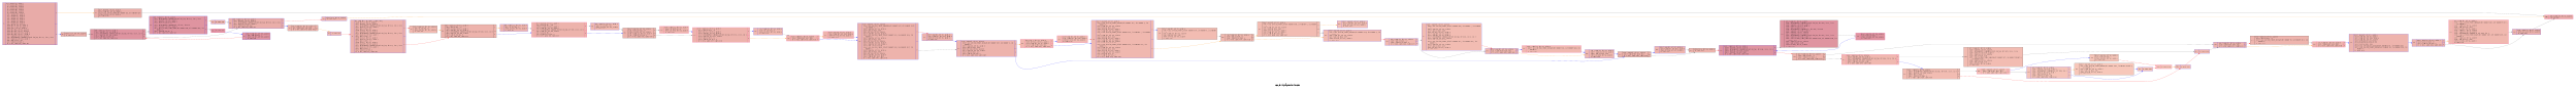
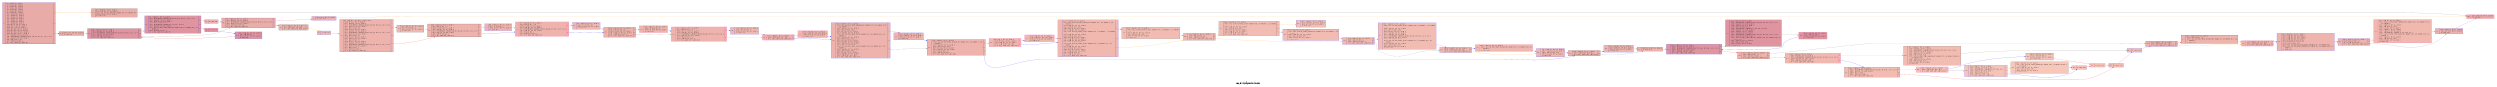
  digraph {
    label="CFG for 'id3_tag_render' function"
    rankdir=LR
    node [color=blue fillcolor="#d6524470" fontname=Courier shape=record style=filled]
    edge [color=gray40]
    n1 [fillcolor="#cc403a70" label="{2:\l|  %3 = alloca i64, align 8\l  %4 = alloca ptr, align 8\l  %5 = alloca ptr, align 8\l  %6 = alloca i64, align 8\l  %7 = alloca ptr, align 8\l  %8 = alloca ptr, align 8\l  %9 = alloca ptr, align 8\l  %10 = alloca ptr, align 8\l  %11 = alloca ptr, align 8\l  %12 = alloca i32, align 4\l  %13 = alloca i32, align 4\l  %14 = alloca i32, align 4\l  %15 = alloca i64, align 8\l  %16 = alloca ptr, align 8\l  store ptr %0, ptr %4, align 8\l  store ptr %1, ptr %5, align 8\l  store i64 0, ptr %6, align 8\l  store ptr null, ptr %8, align 8\l  store ptr null, ptr %9, align 8\l  store ptr null, ptr %10, align 8\l  store ptr null, ptr %11, align 8\l  %17 = load ptr, ptr %4, align 8\l  %18 = getelementptr inbounds %struct.id3_tag, ptr %17, i32 0, i32 5\l  %19 = load i32, ptr %18, align 4\l  %20 = and i32 %19, 256\l  %21 = icmp ne i32 %20, 0\l  br i1 %21, label %22, label %26\l|{<s0>T|<s1>F}}"]
    n2 [color=black fillcolor="#d0473d70" label="{22:\l|  %23 = load ptr, ptr %4, align 8\l  %24 = load ptr, ptr %5, align 8\l  %25 = call i64 @v1_render(ptr noundef %23, ptr noundef %24)\l  store i64 %25, ptr %3, align 8\l  br label %345\l}"]
    n3 [color=black fillcolor="#d0473d70" label="{26:\l|  store i32 0, ptr %14, align 4\l  br label %27\l}"]
    n4 [color=deeppink fillcolor="#cc403a70" label="{345:\l|  %346 = load i64, ptr %3, align 8\l  ret i64 %346\l}"]
    n5 [color=black fillcolor="#b70d2870" label="{27:\l|  %28 = load i32, ptr %14, align 4\l  %29 = load ptr, ptr %4, align 8\l  %30 = getelementptr inbounds %struct.id3_tag, ptr %29, i32 0, i32 6\l  %31 = load i32, ptr %30, align 8\l  %32 = icmp ult i32 %28, %31\l  br i1 %32, label %33, label %48\l|{<s0>T|<s1>F}}"]
    n6 [fillcolor="#b70d2870" label="{33:\l|  %34 = load ptr, ptr %4, align 8\l  %35 = getelementptr inbounds %struct.id3_tag, ptr %34, i32 0, i32 7\l  %36 = load ptr, ptr %35, align 8\l  %37 = load i32, ptr %14, align 4\l  %38 = zext i32 %37 to i64\l  %39 = getelementptr inbounds ptr, ptr %36, i64 %38\l  %40 = load ptr, ptr %39, align 8\l  %41 = call i64 @id3_frame_render(ptr noundef %40, ptr noundef null, i32\l... noundef 0)\l  %42 = icmp ugt i64 %41, 0\l  br i1 %42, label %43, label %44\l|{<s0>T|<s1>F}}"]
    n7 [fillcolor="#d0473d70" label="{48:\l|  %49 = load i32, ptr %14, align 4\l  %50 = load ptr, ptr %4, align 8\l  %51 = getelementptr inbounds %struct.id3_tag, ptr %50, i32 0, i32 6\l  %52 = load i32, ptr %51, align 8\l  %53 = icmp eq i32 %49, %52\l  br i1 %53, label %54, label %55\l|{<s0>T|<s1>F}}"]
    n8 [label="{43:\l|  br label %48\l}"]
    n9 [color=deeppink fillcolor="#b70d2870" label="{44:\l|  br label %45\l}"]
    n10 [label="{54:\l|  store i64 0, ptr %3, align 8\l  br label %345\l}"]
    n11 [color=black label="{55:\l|  %56 = load ptr, ptr %5, align 8\l  %57 = icmp ne ptr %56, null\l  br i1 %57, label %58, label %59\l|{<s0>T|<s1>F}}"]
    n12 [fillcolor="#b70d2870" label="{45:\l|  %46 = load i32, ptr %14, align 4\l  %47 = add i32 %46, 1\l  store i32 %47, ptr %14, align 4\l  br label %27\l}"]
    n13 [fillcolor="#de614d70" label="{59:\l|  br label %60\l}"]
    n14 [label="{60:\l|  %61 = phi ptr [ %5, %58 ], [ null, %59 ]\l  store ptr %61, ptr %7, align 8\l  %62 = load ptr, ptr %4, align 8\l  %63 = getelementptr inbounds %struct.id3_tag, ptr %62, i32 0, i32 2\l  %64 = load i32, ptr %63, align 8\l  %65 = and i32 %64, 240\l  store i32 %65, ptr %12, align 4\l  %66 = load ptr, ptr %4, align 8\l  %67 = getelementptr inbounds %struct.id3_tag, ptr %66, i32 0, i32 3\l  %68 = load i32, ptr %67, align 4\l  %69 = and i32 %68, 112\l  store i32 %69, ptr %13, align 4\l  %70 = load i32, ptr %13, align 4\l  %71 = and i32 %70, -33\l  store i32 %71, ptr %13, align 4\l  %72 = load ptr, ptr %4, align 8\l  %73 = getelementptr inbounds %struct.id3_tag, ptr %72, i32 0, i32 5\l  %74 = load i32, ptr %73, align 4\l  %75 = and i32 %74, 4\l  %76 = icmp ne i32 %75, 0\l  br i1 %76, label %77, label %80\l|{<s0>T|<s1>F}}"]
    n15 [color=black fillcolor="#dc5d4a70" label="{77:\l|  %78 = load i32, ptr %13, align 4\l  %79 = or i32 %78, 32\l  store i32 %79, ptr %13, align 4\l  br label %80\l}"]
    n16 [color=black label="{80:\l|  %81 = load i32, ptr %13, align 4\l  %82 = and i32 %81, -17\l  store i32 %82, ptr %13, align 4\l  %83 = load ptr, ptr %4, align 8\l  %84 = getelementptr inbounds %struct.id3_tag, ptr %83, i32 0, i32 4\l  %85 = load i32, ptr %84, align 8\l  %86 = icmp ne i32 %85, 0\l  br i1 %86, label %87, label %90\l|{<s0>T|<s1>F}}"]
    n17 [fillcolor="#d8564670" label="{87:\l|  %88 = load i32, ptr %13, align 4\l  %89 = or i32 %88, 16\l  store i32 %89, ptr %13, align 4\l  br label %90\l}"]
    n18 [color=deeppink label="{90:\l|  %91 = load i32, ptr %12, align 4\l  %92 = and i32 %91, -129\l  store i32 %92, ptr %12, align 4\l  %93 = load ptr, ptr %4, align 8\l  %94 = getelementptr inbounds %struct.id3_tag, ptr %93, i32 0, i32 5\l  %95 = load i32, ptr %94, align 4\l  %96 = and i32 %95, 1\l  %97 = align ne i32 %96, 0\l  br i1 %97, label %98, label %101\l|{<s0>T|<s1>F}}"]
    n19 [fillcolor="#dc5d4a70" label="{98:\l|  %99 = load i32, ptr %12, align 4\l  %100 = or i32 %99, 128\l  store i32 %100, ptr %12, align 4\l  br label %101\l}"]
    n20 [color=black label="{101:\l|  %102 = load i32, ptr %12, align 4\l  %103 = and i32 %102, -65\l  store i32 %103, ptr %12, align 4\l  %104 = load i32, ptr %13, align 4\l  %105 = icmp ne i32 %104, 0\l  br i1 %105, label %106, label %109\l|{<s0>T|<s1>F}}"]
    n21 [color=deeppink fillcolor="#d8564670" label="{106:\l|  %107 = load i32, ptr %12, align 4\l  %108 = or i32 %107, 64\l  store i32 %108, ptr %12, align 4\l  br label %109\l}"]
    n22 [color=deeppink label="{109:\l|  %110 = load i32, ptr %12, align 4\l  %111 = and i32 %110, -17\l  store i32 %111, ptr %12, align 4\l  %112 = load ptr, ptr %4, align 8\l  %113 = getelementptr inbounds %struct.id3_tag, ptr %112, i32 0, i32 5\l  %114 = load i32, ptr %113, align 4\l  %115 = and i32 %114, 16\l  %116 = icmp ne i32 %115, 0\l  br i1 %116, label %117, label %120\l|{<s0>T|<s1>F}}"]
    n23 [fillcolor="#dc5d4a70" label="{117:\l|  %118 = load i32, ptr %12, align 4\l  %119 = or i32 %118, 16\l  store i32 %119, ptr %12, align 4\l  br label %120\l}"]
    n24 [color=deeppink label="{120:\l|  %121 = load ptr, ptr %7, align 8\l  %122 = icmp ne ptr %121, null\l  br i1 %122, label %123, label %126\l|{<s0>T|<s1>F}}"]
    n25 [color=deeppink fillcolor="#d8564670" label="{123:\l|  %124 = load ptr, ptr %7, align 8\l  %125 = load ptr, ptr %124, align 8\l  store ptr %125, ptr %8, align 8\l  br label %126\l}"]
    n26 [label="{126:\l|  %127 = load ptr, ptr %7, align 8\l  %128 = call i64 @id3_render_immediate(ptr noundef %127, ptr noundef @.str,\l... i32 noundef 3)\l  %129 = load i64, ptr %6, align 8\l  %130 = add i64 %129, %128\l  store i64 %130, ptr %6, align 8\l  %131 = load ptr, ptr %7, align 8\l  %132 = call i64 @id3_render_int(ptr noundef %131, i64 noundef 1024, i32\l... noundef 2)\l  %133 = load i64, ptr %6, align 8\l  %134 = add i64 %133, %132\l  store i64 %134, ptr %6, align 8\l  %135 = load ptr, ptr %7, align 8\l  %136 = load i32, ptr %12, align 4\l  %137 = sext i32 %136 to i64\l  %138 = call i64 @id3_render_int(ptr noundef %135, i64 noundef %137, i32\l... noundef 1)\l  %139 = load i64, ptr %6, align 8\l  %140 = add i64 %139, %138\l  store i64 %140, ptr %6, align 8\l  %141 = load ptr, ptr %7, align 8\l  %142 = icmp ne ptr %141, null\l  br i1 %142, label %143, label %146\l|{<s0>T|<s1>F}}"]
    n27 [fillcolor="#d8564670" label="{143:\l|  %144 = load ptr, ptr %7, align 8\l  %145 = load ptr, ptr %144, align 8\l  store ptr %145, ptr %9, align 8\l  br label %146\l}"]
    n28 [label="{146:\l|  %147 = load ptr, ptr %7, align 8\l  %148 = call i64 @id3_render_syncsafe(ptr noundef %147, i64 noundef 0, i32\l... noundef 4)\l  %149 = load i64, ptr %6, align 8\l  %150 = add i64 %149, %148\l  store i64 %150, ptr %6, align 8\l  %151 = load i32, ptr %12, align 4\l  %152 = and i32 %151, 64\l  %153 = icmp ne i32 %152, 0\l  br i1 %153, label %154, label %229\l|{<s0>T|<s1>F}}"]
    n29 [color=deeppink fillcolor="#dc5d4a70" label="{154:\l|  store i64 0, ptr %15, align 8\l  store ptr null, ptr %16, align 8\l  %155 = load ptr, ptr %7, align 8\l  %156 = icmp ne ptr %155, null\l  br i1 %156, label %157, label %160\l|{<s0>T|<s1>F}}"]
    n30 [color=black label="{229:\l|  %230 = load ptr, ptr %7, align 8\l  %231 = icmp ne ptr %230, null\l  br i1 %231, label %232, label %235\l|{<s0>T|<s1>F}}"]
    n31 [color=deeppink fillcolor="#de614d70" label="{157:\l|  %158 = load ptr, ptr %7, align 8\l  %159 = load ptr, ptr %158, align 8\l  store ptr %159, ptr %16, align 8\l  br label %160\l}"]
    n32 [fillcolor="#dc5d4a70" label="{160:\l|  %161 = load ptr, ptr %7, align 8\l  %162 = call i64 @id3_render_syncsafe(ptr noundef %161, i64 noundef 0, i32\l... noundef 4)\l  %163 = load i64, ptr %15, align 8\l  %164 = add i64 %163, %162\l  store i64 %164, ptr %15, align 8\l  %165 = load ptr, ptr %7, align 8\l  %166 = call i64 @id3_render_int(ptr noundef %165, i64 noundef 1, i32 noundef\l... 1)\l  %167 = load i64, ptr %15, align 8\l  %168 = add i64 %167, %166\l  store i64 %168, ptr %15, align 8\l  %169 = load ptr, ptr %7, align 8\l  %170 = load i32, ptr %13, align 4\l  %171 = sext i32 %170 to i64\l  %172 = call i64 @id3_render_int(ptr noundef %169, i64 noundef %171, i32\l... noundef 1)\l  %173 = load i64, ptr %15, align 8\l  %174 = add i64 %173, %172\l  store i64 %174, ptr %15, align 8\l  %175 = load i32, ptr %13, align 4\l  %176 = and i32 %175, 64\l  %177 = icmp ne i32 %176, 0\l  br i1 %177, label %178, label %183\l|{<s0>T|<s1>F}}"]
    n33 [fillcolor="#d8564670" label="{232:\l|  %233 = load ptr, ptr %7, align 8\l  %234 = load ptr, ptr %233, align 8\l  store ptr %234, ptr %11, align 8\l  br label %235\l}"]
    n34 [color=black label="{235:\l|  store i32 0, ptr %14, align 4\l  br label %236\l}"]
    n35 [color=black fillcolor="#e1675170" label="{178:\l|  %179 = load ptr, ptr %7, align 8\l  %180 = call i64 @id3_render_int(ptr noundef %179, i64 noundef 0, i32 noundef\l... 1)\l  %181 = load i64, ptr %15, align 8\l  %182 = add i64 %181, %180\l  store i64 %182, ptr %15, align 8\l  br label %183\l}"]
    n36 [color=black fillcolor="#dc5d4a70" label="{183:\l|  %184 = load i32, ptr %13, align 4\l  %185 = and i32 %184, 32\l  %186 = icmp ne i32 %185, 0\l  br i1 %186, label %187, label %202\l|{<s0>T|<s1>F}}"]
    n37 [fillcolor="#b70d2870" label="{236:\l|  %237 = load i32, ptr %14, align 4\l  %238 = load ptr, ptr %4, align 8\l  %239 = getelementptr inbounds %struct.id3_tag, ptr %238, i32 0, i32 6\l  %240 = load i32, ptr %239, align 8\l  %241 = icmp ult i32 %237, %240\l  br i1 %241, label %242, label %260\l|{<s0>T|<s1>F}}"]
    n38 [color=black fillcolor="#e1675170" label="{187:\l|  %188 = load ptr, ptr %7, align 8\l  %189 = call i64 @id3_render_int(ptr noundef %188, i64 noundef 5, i32 noundef\l... 1)\l  %190 = load i64, ptr %15, align 8\l  %191 = add i64 %190, %189\l  store i64 %191, ptr %15, align 8\l  %192 = load ptr, ptr %7, align 8\l  %193 = icmp ne ptr %192, null\l  br i1 %193, label %194, label %197\l|{<s0>T|<s1>F}}"]
    n39 [fillcolor="#dc5d4a70" label="{202:\l|  %203 = load i32, ptr %13, align 4\l  %204 = and i32 %203, 16\l  %205 = icmp ne i32 %204, 0\l  br i1 %205, label %206, label %219\l|{<s0>T|<s1>F}}"]
    n40 [fillcolor="#e36c5570" label="{194:\l|  %195 = load ptr, ptr %7, align 8\l  %196 = load ptr, ptr %195, align 8\l  store ptr %196, ptr %10, align 8\l  br label %197\l}"]
    n41 [fillcolor="#e1675170" label="{197:\l|  %198 = load ptr, ptr %7, align 8\l  %199 = call i64 @id3_render_syncsafe(ptr noundef %198, i64 noundef 0, i32\l... noundef 5)\l  %200 = load i64, ptr %15, align 8\l  %201 = add i64 %200, %199\l  store i64 %201, ptr %15, align 8\l  br label %202\l}"]
    n42 [fillcolor="#e1675170" label="{206:\l|  %207 = load ptr, ptr %7, align 8\l  %208 = call i64 @id3_render_int(ptr noundef %207, i64 noundef 1, i32 noundef\l... 1)\l  %209 = load i64, ptr %15, align 8\l  %210 = add i64 %209, %208\l  store i64 %210, ptr %15, align 8\l  %211 = load ptr, ptr %7, align 8\l  %212 = load ptr, ptr %4, align 8\l  %213 = getelementptr inbounds %struct.id3_tag, ptr %212, i32 0, i32 4\l  %214 = load i32, ptr %213, align 8\l  %215 = sext i32 %214 to i64\l  %216 = call i64 @id3_render_int(ptr noundef %211, i64 noundef %215, i32\l... noundef 1)\l  %217 = load i64, ptr %15, align 8\l  %218 = add i64 %217, %216\l  store i64 %218, ptr %15, align 8\l  br label %219\l}"]
    n43 [fillcolor="#dc5d4a70" label="{219:\l|  %220 = load ptr, ptr %16, align 8\l  %221 = icmp ne ptr %220, null\l  br i1 %221, label %222, label %225\l|{<s0>T|<s1>F}}"]
    n44 [color=deeppink fillcolor="#de614d70" label="{222:\l|  %223 = load i64, ptr %15, align 8\l  %224 = call i64 @id3_render_syncsafe(ptr noundef %16, i64 noundef %223, i32\l... noundef 4)\l  br label %225\l}"]
    n45 [fillcolor="#dc5d4a70" label="{225:\l|  %226 = load i64, ptr %15, align 8\l  %227 = load i64, ptr %6, align 8\l  %228 = add i64 %227, %226\l  store i64 %228, ptr %6, align 8\l  br label %229\l}"]
    n46 [color=black fillcolor="#b70d2870" label="{242:\l|  %243 = load ptr, ptr %4, align 8\l  %244 = getelementptr inbounds %struct.id3_tag, ptr %243, i32 0, i32 7\l  %245 = load ptr, ptr %244, align 8\l  %246 = load i32, ptr %14, align 4\l  %247 = zext i32 %246 to i64\l  %248 = getelementptr inbounds ptr, ptr %245, i64 %247\l  %249 = load ptr, ptr %248, align 8\l  %250 = load ptr, ptr %7, align 8\l  %251 = load ptr, ptr %4, align 8\l  %252 = getelementptr inbounds %struct.id3_tag, ptr %251, i32 0, i32 5\l  %253 = load i32, ptr %252, align 4\l  %254 = call i64 @id3_frame_render(ptr noundef %249, ptr noundef %250, i32\l... noundef %253)\l  %255 = load i64, ptr %6, align 8\l  %256 = add i64 %255, %254\l  store i64 %256, ptr %6, align 8\l  br label %257\l}"]
    n47 [color=black label="{260:\l|  %261 = load i32, ptr %12, align 4\l  %262 = and i32 %261, 16\l  %263 = icmp ne i32 %262, 0\l  br i1 %263, label %308, label %264\l|{<s0>T|<s1>F}}"]
    n48 [color=deeppink fillcolor="#b70d2870" label="{257:\l|  %258 = load i32, ptr %14, align 4\l  %259 = add i32 %258, 1\l  store i32 %259, ptr %14, align 4\l  br label %236\l}"]
    n49 [label="{308:\l|  %309 = load ptr, ptr %9, align 8\l  %310 = icmp ne ptr %309, null\l  br i1 %310, label %311, label %315\l|{<s0>T|<s1>F}}"]
    n50 [color=deeppink fillcolor="#dc5d4a70" label="{264:\l|  %265 = load i64, ptr %6, align 8\l  %266 = load ptr, ptr %4, align 8\l  %267 = getelementptr inbounds %struct.id3_tag, ptr %266, i32 0, i32 8\l  %268 = load i64, ptr %267, align 8\l  %269 = icmp ult i64 %265, %268\l  br i1 %269, label %270, label %280\l|{<s0>T|<s1>F}}"]
    n51 [color=black fillcolor="#d8564670" label="{311:\l|  %312 = load i64, ptr %6, align 8\l  %313 = sub i64 %312, 10\l  %314 = call i64 @id3_render_syncsafe(ptr noundef %9, i64 noundef %313, i32\l... noundef 4)\l  br label %315\l}"]
    n52 [color=deeppink label="{315:\l|  %316 = load ptr, ptr %10, align 8\l  %317 = icmp ne ptr %316, null\l  br i1 %317, label %318, label %328\l|{<s0>T|<s1>F}}"]
    n53 [color=black fillcolor="#e1675170" label="{270:\l|  %271 = load ptr, ptr %7, align 8\l  %272 = load ptr, ptr %4, align 8\l  %273 = getelementptr inbounds %struct.id3_tag, ptr %272, i32 0, i32 8\l  %274 = load i64, ptr %273, align 8\l  %275 = load i64, ptr %6, align 8\l  %276 = sub i64 %274, %275\l  %277 = call i64 @id3_render_padding(ptr noundef %271, i8 noundef zeroext 0,\l... i64 noundef %276)\l  %278 = load i64, ptr %6, align 8\l  %279 = add i64 %278, %277\l  store i64 %279, ptr %6, align 8\l  br label %307\l}"]
    n54 [color=black fillcolor="#e1675170" label="{280:\l|  %281 = load ptr, ptr %4, align 8\l  %282 = getelementptr inbounds %struct.id3_tag, ptr %281, i32 0, i32 5\l  %283 = load i32, ptr %282, align 4\l  %284 = and i32 %283, 1\l  %285 = icmp ne i32 %284, 0\l  br i1 %285, label %286, label %306\l|{<s0>T|<s1>F}}"]
    n55 [fillcolor="#d8564670" label="{318:\l|  %319 = load ptr, ptr %11, align 8\l  %320 = load ptr, ptr %7, align 8\l  %321 = load ptr, ptr %320, align 8\l  %322 = load ptr, ptr %11, align 8\l  %323 = ptrtoint ptr %321 to i64\l  %324 = ptrtoint ptr %322 to i64\l  %325 = sub i64 %323, %324\l  %326 = call i64 @id3_crc_calculate(ptr noundef %319, i64 noundef %325)\l  %327 = call i64 @id3_render_syncsafe(ptr noundef %10, i64 noundef %326, i32\l... noundef 5)\l  br label %328\l}"]
    n56 [fillcolor="#dc5d4a70" label="{307:\l|  br label %308\l}"]
    n57 [color=deeppink fillcolor="#e5705870" label="{286:\l|  %287 = load ptr, ptr %7, align 8\l  %288 = icmp eq ptr %287, null\l  br i1 %288, label %289, label %292\l|{<s0>T|<s1>F}}"]
    n58 [fillcolor="#e1675170" label="{306:\l|  br label %307\l}"]
    n59 [color=black fillcolor="#e97a5f70" label="{289:\l|  %290 = load i64, ptr %6, align 8\l  %291 = add i64 %290, 1\l  store i64 %291, ptr %6, align 8\l  br label %305\l}"]
    n60 [fillcolor="#e8765c70" label="{292:\l|  %293 = load ptr, ptr %7, align 8\l  %294 = load ptr, ptr %293, align 8\l  %295 = getelementptr inbounds i8, ptr %294, i64 -1\l  %296 = load i8, ptr %295, align 1\l  %297 = zext i8 %296 to i32\l  %298 = icmp eq i32 %297, 255\l  br i1 %298, label %299, label %304\l|{<s0>T|<s1>F}}"]
    n61 [color=deeppink fillcolor="#e5705870" label="{305:\l|  br label %306\l}"]
    n62 [color=black fillcolor="#ec7f6370" label="{299:\l|  %300 = load ptr, ptr %7, align 8\l  %301 = call i64 @id3_render_padding(ptr noundef %300, i8 noundef zeroext 0,\l... i64 noundef 1)\l  %302 = load i64, ptr %6, align 8\l  %303 = add i64 %302, %301\l  store i64 %303, ptr %6, align 8\l  br label %304\l}"]
    n63 [fillcolor="#e8765c70" label="{304:\l|  br label %305\l}"]
    n64 [label="{328:\l|  %329 = load i32, ptr %12, align 4\l  %330 = and i32 %329, 16\l  %331 = icmp ne i32 %330, 0\l  br i1 %331, label %332, label %343\l|{<s0>T|<s1>F}}"]
    n65 [color=deeppink fillcolor="#dc5d4a70" label="{332:\l|  %333 = load ptr, ptr %7, align 8\l  %334 = call i64 @id3_render_immediate(ptr noundef %333, ptr noundef @.str.1,\l... i32 noundef 3)\l  %335 = load i64, ptr %6, align 8\l  %336 = add i64 %335, %334\l  store i64 %336, ptr %6, align 8\l  %337 = load ptr, ptr %7, align 8\l  %338 = load ptr, ptr %8, align 8\l  %339 = getelementptr inbounds i8, ptr %338, i64 3\l  %340 = call i64 @id3_render_binary(ptr noundef %337, ptr noundef %339, i64\l... noundef 7)\l  %341 = load i64, ptr %6, align 8\l  %342 = add i64 %341, %340\l  store i64 %342, ptr %6, align 8\l  br label %343\l}"]
    n66 [label="{343:\l|  %344 = load i64, ptr %6, align 8\l  store i64 %344, ptr %3, align 8\l  br label %345\l}"]
    n1 -> n2 [color=darkorange tailport=s0]
    n1 -> n3 [color=blue tailport=s1]
    n2 -> n4
    n3 -> n5
    n5 -> n6 [tailport=s0]
    n5 -> n7 [tailport=s1]
    n6 -> n8 [color=darkorange tailport=s0]
    n6 -> n9 [tailport=s1]
    n7 -> n10 [color=red tailport=s0]
    n7 -> n11 [color=blue tailport=s1]
    n8 -> n7
    n9 -> n12 [color=blue]
    n10 -> n4 [color=darkorange]
    n11 -> n13 [color=darkorange tailport=s1]
    n12 -> n5 [color=red]
    n13 -> n14 [color=red]
    n14 -> n15 [color=red tailport=s0]
    n14 -> n16 [color=red tailport=s1]
    n15 -> n16 [color=darkorange]
    n16 -> n17 [color=darkorange tailport=s0]
    n16 -> n18 [color=blue tailport=s1]
    n17 -> n18
    n18 -> n19 [tailport=s0]
    n18 -> n20 [color=blue tailport=s1]
    n19 -> n20
    n20 -> n21 [tailport=s0]
    n20 -> n22 [tailport=s1]
    n21 -> n22 [color=blue]
    n22 -> n23 [color=blue tailport=s0]
    n22 -> n24 [color=darkorange tailport=s1]
    n23 -> n24
    n24 -> n25 [color=darkorange tailport=s0]
    n24 -> n26 [color=blue tailport=s1]
    n25 -> n26 [color=blue]
    n26 -> n27 [color=red tailport=s0]
    n26 -> n28 [tailport=s1]
    n27 -> n28 [color=blue]
    n28 -> n29 [color=darkorange tailport=s0]
    n28 -> n30 [color=blue tailport=s1]
    n29 -> n31 [color=blue tailport=s0]
    n29 -> n32 [color=blue tailport=s1]
    n30 -> n33 [color=blue tailport=s0]
    n30 -> n34 [tailport=s1]
    n31 -> n32 [color=red]
    n32 -> n35 [color=blue tailport=s0]
    n32 -> n36 [color=darkorange tailport=s1]
    n33 -> n34
    n34 -> n37 [color=red]
    n35 -> n36
    n36 -> n38 [color=darkorange tailport=s0]
-   n36 -> n41 [color=darkorange tailport=s1]
+   n36 -> n39 [color=darkorange tailport=s1]
    n37 -> n46 [tailport=s0]
    n37 -> n47 [color=red tailport=s1]
    n38 -> n40 [color=darkorange tailport=s0]
    n38 -> n41 [tailport=s1]
    n39 -> n42 [tailport=s0]
    n39 -> n43 [tailport=s1]
    n41 -> n39 [color=red]
    n42 -> n43 [color=red]
    n43 -> n44 [color=blue tailport=s0]
    n43 -> n45 [color=darkorange tailport=s1]
    n44 -> n45 [color=blue]
    n45 -> n30 [color=blue]
    n46 -> n48
    n47 -> n49 [tailport=s0]
    n47 -> n50 [tailport=s1]
    n48 -> n37 [color=blue]
    n49 -> n51 [color=red tailport=s0]
    n49 -> n52 [color=darkorange tailport=s1]
    n50 -> n53 [tailport=s0]
    n50 -> n54 [color=blue tailport=s1]
    n51 -> n52
    n52 -> n55 [color=blue tailport=s0]
    n53 -> n56
    n54 -> n57 [tailport=s0]
    n54 -> n58 [color=red tailport=s1]
    n55 -> n64 [color=blue]
    n56 -> n49
    n57 -> n59 [color=blue tailport=s0]
    n57 -> n60 [tailport=s1]
    n58 -> n56 [color=red]
    n59 -> n61 [color=red]
    n60 -> n62 [color=darkorange tailport=s0]
    n60 -> n63 [color=blue tailport=s1]
    n61 -> n58 [color=darkorange]
    n62 -> n63 [color=blue]
    n63 -> n61 [color=red]
    n64 -> n65 [color=darkorange tailport=s0]
    n64 -> n66 [tailport=s1]
    n65 -> n66
    n66 -> n4
  }
